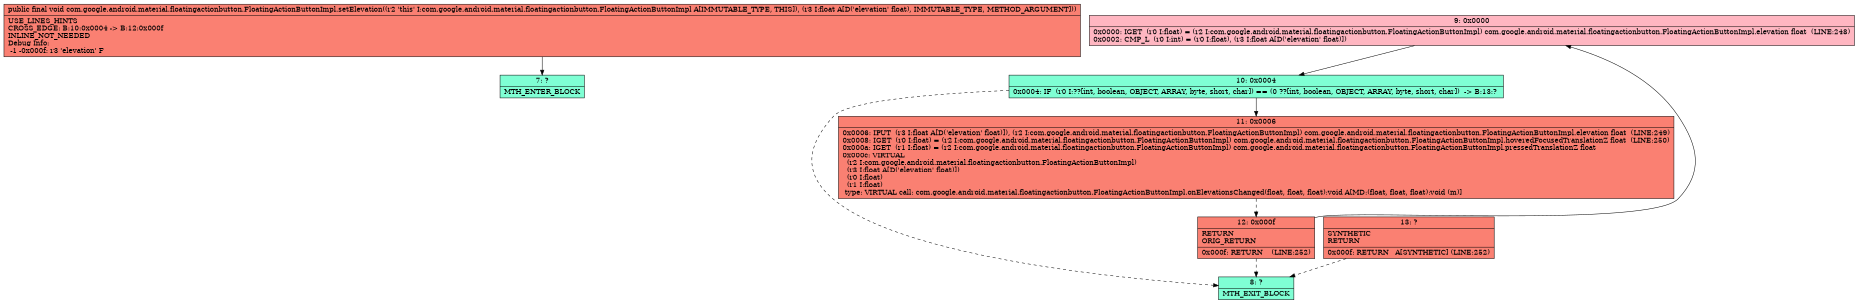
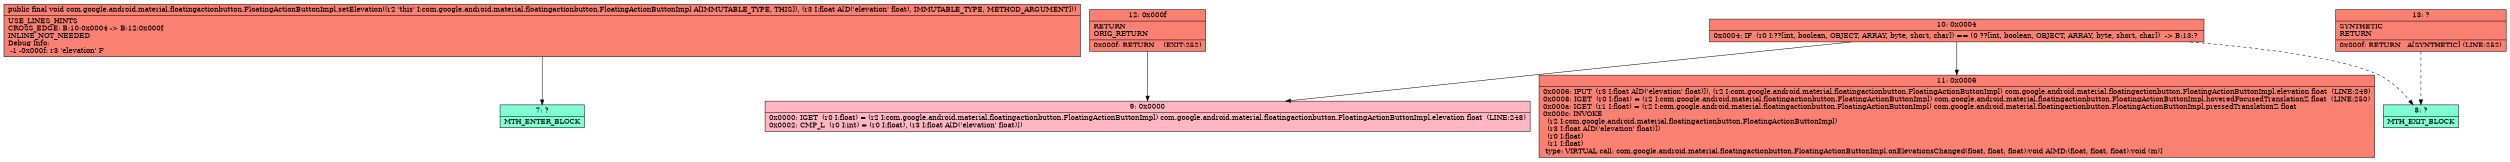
  digraph {
    node [fillcolor=salmon shape=record style=filled]
    edge [style=solid]
    n1 [fillcolor=aquamarine label="{7\:\ ?|MTH_ENTER_BLOCK\l}"]
    n2 [fillcolor=lightpink label="{9\:\ 0x0000|0x0000: IGET  (r0 I:float) = (r2 I:com.google.android.material.floatingactionbutton.FloatingActionButtonImpl) com.google.android.material.floatingactionbutton.FloatingActionButtonImpl.elevation float  (LINE:248)\l0x0002: CMP_L  (r0 I:int) = (r0 I:float), (r3 I:float A[D('elevation' float)]) \l}"]
-   n3 [fillcolor=aquamarine label="{10\:\ 0x0004|0x0004: IF  (r0 I:??[int, boolean, OBJECT, ARRAY, byte, short, char]) == (0 ??[int, boolean, OBJECT, ARRAY, byte, short, char])  \-\> B:13:? \l}"]
-   n4 [label="{11\:\ 0x0006|0x0006: IPUT  (r3 I:float A[D('elevation' float)]), (r2 I:com.google.android.material.floatingactionbutton.FloatingActionButtonImpl) com.google.android.material.floatingactionbutton.FloatingActionButtonImpl.elevation float  (LINE:249)\l0x0008: IGET  (r0 I:float) = (r2 I:com.google.android.material.floatingactionbutton.FloatingActionButtonImpl) com.google.android.material.floatingactionbutton.FloatingActionButtonImpl.hoveredFocusedTranslationZ float  (LINE:250)\l0x000a: IGET  (r1 I:float) = (r2 I:com.google.android.material.floatingactionbutton.FloatingActionButtonImpl) com.google.android.material.floatingactionbutton.FloatingActionButtonImpl.pressedTranslationZ float \l0x000c: VIRTUAL  \l  (r2 I:com.google.android.material.floatingactionbutton.FloatingActionButtonImpl)\l  (r3 I:float A[D('elevation' float)])\l  (r0 I:float)\l  (r1 I:float)\l type: VIRTUAL call: com.google.android.material.floatingactionbutton.FloatingActionButtonImpl.onElevationsChanged(float, float, float):void A[MD:(float, float, float):void (m)]\l}"]
+   n3 [label="{10\:\ 0x0004|0x0004: IF  (r0 I:??[int, boolean, OBJECT, ARRAY, byte, short, char]) == (0 ??[int, boolean, OBJECT, ARRAY, byte, short, char])  \-\> B:13:? \l}"]
+   n4 [label="{11\:\ 0x0006|0x0006: IPUT  (r3 I:float A[D('elevation' float)]), (r2 I:com.google.android.material.floatingactionbutton.FloatingActionButtonImpl) com.google.android.material.floatingactionbutton.FloatingActionButtonImpl.elevation float  (LINE:249)\l0x0008: IGET  (r0 I:float) = (r2 I:com.google.android.material.floatingactionbutton.FloatingActionButtonImpl) com.google.android.material.floatingactionbutton.FloatingActionButtonImpl.hoveredFocusedTranslationZ float  (LINE:250)\l0x000a: IGET  (r1 I:float) = (r2 I:com.google.android.material.floatingactionbutton.FloatingActionButtonImpl) com.google.android.material.floatingactionbutton.FloatingActionButtonImpl.pressedTranslationZ float \l0x000c: INVOKE  \l  (r2 I:com.google.android.material.floatingactionbutton.FloatingActionButtonImpl)\l  (r3 I:float A[D('elevation' float)])\l  (r0 I:float)\l  (r1 I:float)\l type: VIRTUAL call: com.google.android.material.floatingactionbutton.FloatingActionButtonImpl.onElevationsChanged(float, float, float):void A[MD:(float, float, float):void (m)]\l}"]
    n5 [fillcolor=aquamarine label="{8\:\ ?|MTH_EXIT_BLOCK\l}"]
-   n6 [label="{12\:\ 0x000f|RETURN\lORIG_RETURN\l|0x000f: RETURN    (LINE:252)\l}"]
+   n6 [label="{12\:\ 0x000f|RETURN\lORIG_RETURN\l|0x000f: RETURN    (EXIT:252)\l}"]
    n7 [label="{13\:\ ?|SYNTHETIC\lRETURN\l|0x000f: RETURN   A[SYNTHETIC] (LINE:252)\l}"]
    n8 [label="{public final void com.google.android.material.floatingactionbutton.FloatingActionButtonImpl.setElevation((r2 'this' I:com.google.android.material.floatingactionbutton.FloatingActionButtonImpl A[IMMUTABLE_TYPE, THIS]), (r3 I:float A[D('elevation' float), IMMUTABLE_TYPE, METHOD_ARGUMENT]))  | USE_LINES_HINTS\lCROSS_EDGE: B:10:0x0004 \-\> B:12:0x000f\lINLINE_NOT_NEEDED\lDebug Info:\l  \-1 \-0x000f: r3 'elevation' F\l}"]
-   n2 -> n3
+   n3 -> n2
    n3 -> n4
    n3 -> n5 [style=dashed]
-   n4 -> n6 [style=dashed]
    n6 -> n2
-   n6 -> n5 [style=dashed]
    n7 -> n5 [style=dashed]
    n8 -> n1
  }
